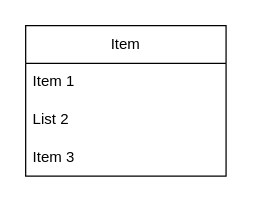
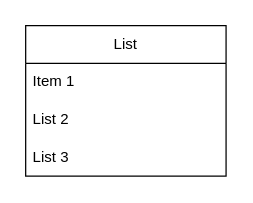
  <mxCell id="0" />
  <mxCell id="1" parent="0" />
- <mxCell id="2" value="Item" style="swimlane;fontStyle=0;childLayout=stackLayout;horizontal=1;startSize=30;horizontalStack=0;resizeParent=1;resizeParentMax=0;resizeLast=0;collapsible=1;marginBottom=0;whiteSpace=wrap;html=1;" vertex="1" parent="1"><mxGeometry x="20" y="20" width="160" height="120" as="geometry" /></mxCell>
+ <mxCell id="2" value="List" style="swimlane;fontStyle=0;childLayout=stackLayout;horizontal=1;startSize=30;horizontalStack=0;resizeParent=1;resizeParentMax=0;resizeLast=0;collapsible=1;marginBottom=0;whiteSpace=wrap;html=1;" vertex="1" parent="1"><mxGeometry x="20" y="20" width="160" height="120" as="geometry" /></mxCell>
  <mxCell id="3" value="Item 1" style="text;strokeColor=none;fillColor=none;align=left;verticalAlign=middle;spacingLeft=4;spacingRight=4;overflow=hidden;points=[[0,0.5],[1,0.5]];portConstraint=eastwest;rotatable=0;whiteSpace=wrap;html=1;" vertex="1" parent="2"><mxGeometry y="30" width="160" height="30" as="geometry" /></mxCell>
  <mxCell id="4" value="List 2" style="text;strokeColor=none;fillColor=none;align=left;verticalAlign=middle;spacingLeft=4;spacingRight=4;overflow=hidden;points=[[0,0.5],[1,0.5]];portConstraint=eastwest;rotatable=0;whiteSpace=wrap;html=1;" vertex="1" parent="2"><mxGeometry y="60" width="160" height="30" as="geometry" /></mxCell>
- <mxCell id="5" value="Item 3" style="text;strokeColor=none;fillColor=none;align=left;verticalAlign=middle;spacingLeft=4;spacingRight=4;overflow=hidden;points=[[0,0.5],[1,0.5]];portConstraint=eastwest;rotatable=0;whiteSpace=wrap;html=1;" vertex="1" parent="2"><mxGeometry y="90" width="160" height="30" as="geometry" /></mxCell>
+ <mxCell id="5" value="List 3" style="text;strokeColor=none;fillColor=none;align=left;verticalAlign=middle;spacingLeft=4;spacingRight=4;overflow=hidden;points=[[0,0.5],[1,0.5]];portConstraint=eastwest;rotatable=0;whiteSpace=wrap;html=1;" vertex="1" parent="2"><mxGeometry y="90" width="160" height="30" as="geometry" /></mxCell>
